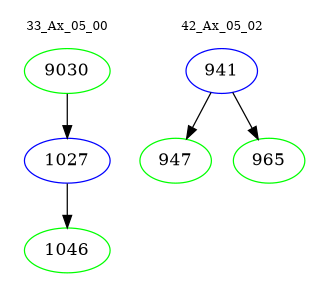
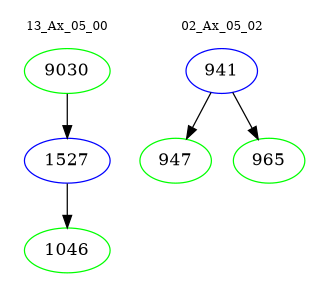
  digraph {
    node [color=green]
    edge [color=black]
    n1 [label=9030]
-   n2 [color=blue label=1027]
+   n2 [color=blue label=1527]
    n3 [label=1046]
    n4 [label=947]
    n5 [color=blue label=941]
    n6 [label=965]
    subgraph cluster_1 {
      color=white
      fontsize=10
-     label="33_Ax_05_00"
+     label="13_Ax_05_00"
      n1
      n2
      n3
    }
    subgraph cluster_2 {
      color=white
      fontsize=10
-     label="42_Ax_05_02"
+     label="02_Ax_05_02"
      n4
      n5
      n6
    }
    n1 -> n2
    n2 -> n3
    n5 -> n4
    n5 -> n6
  }
